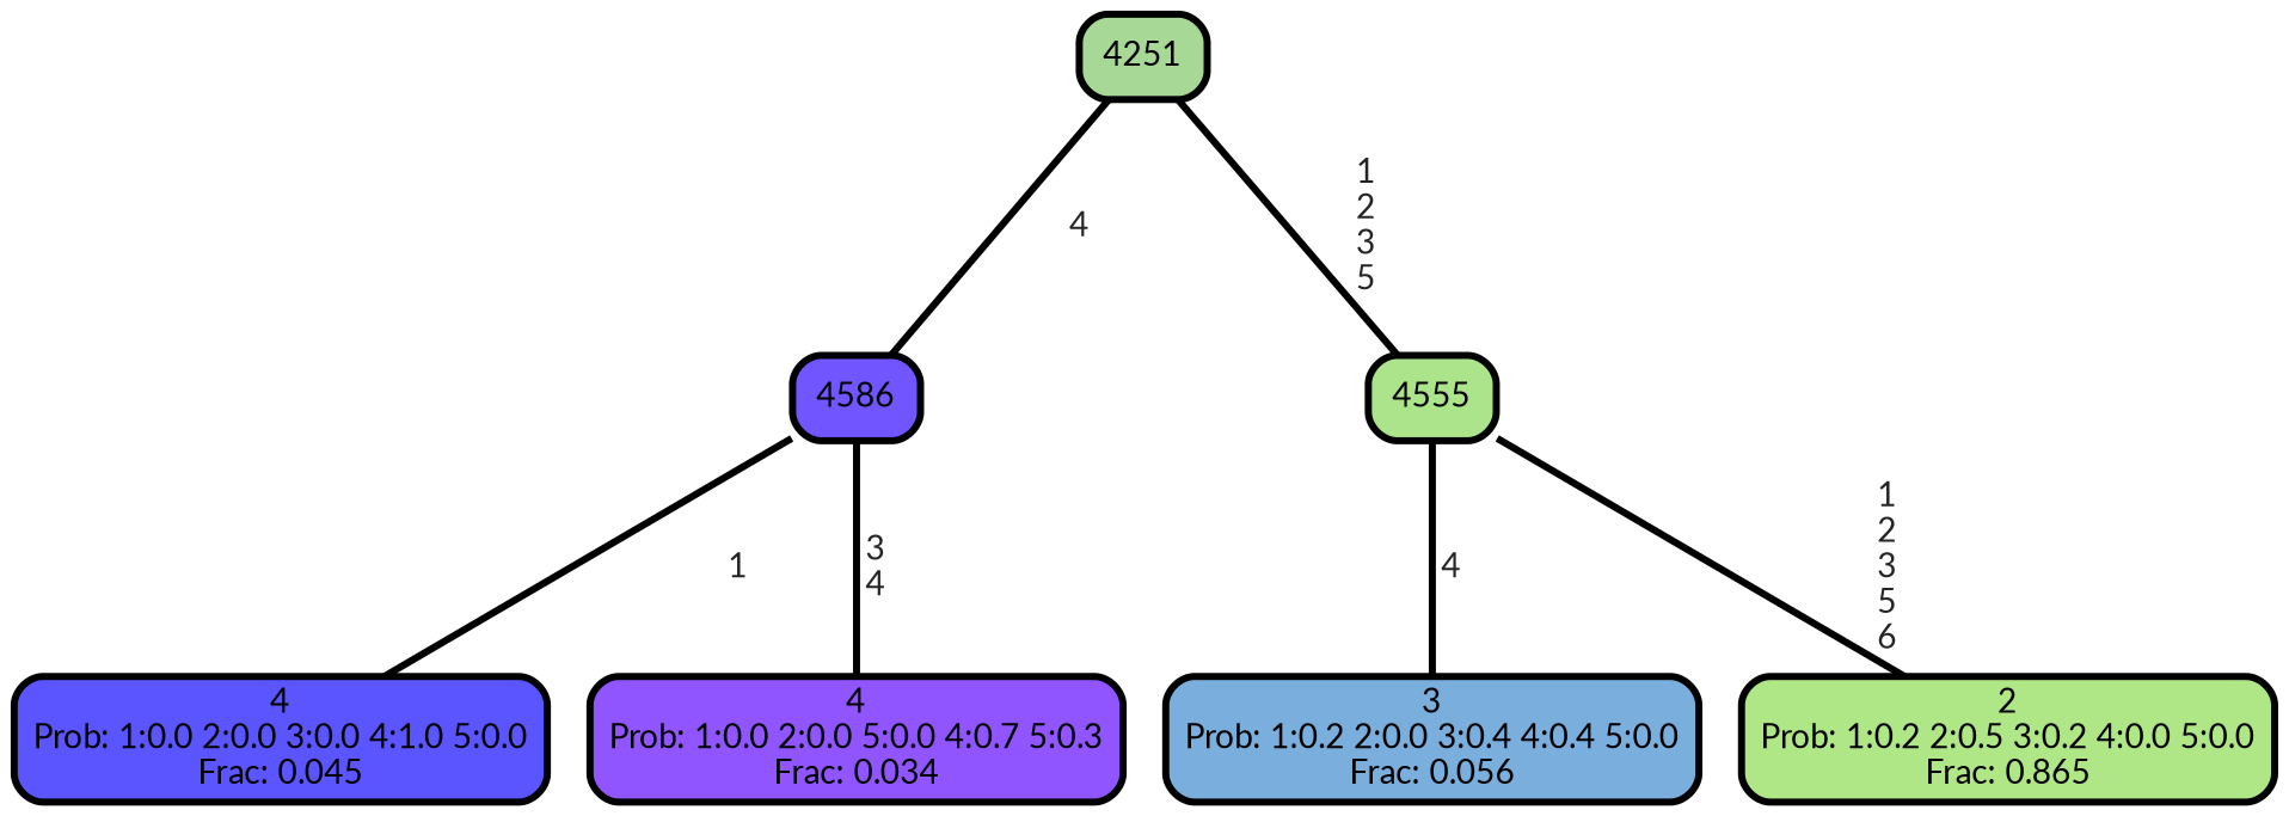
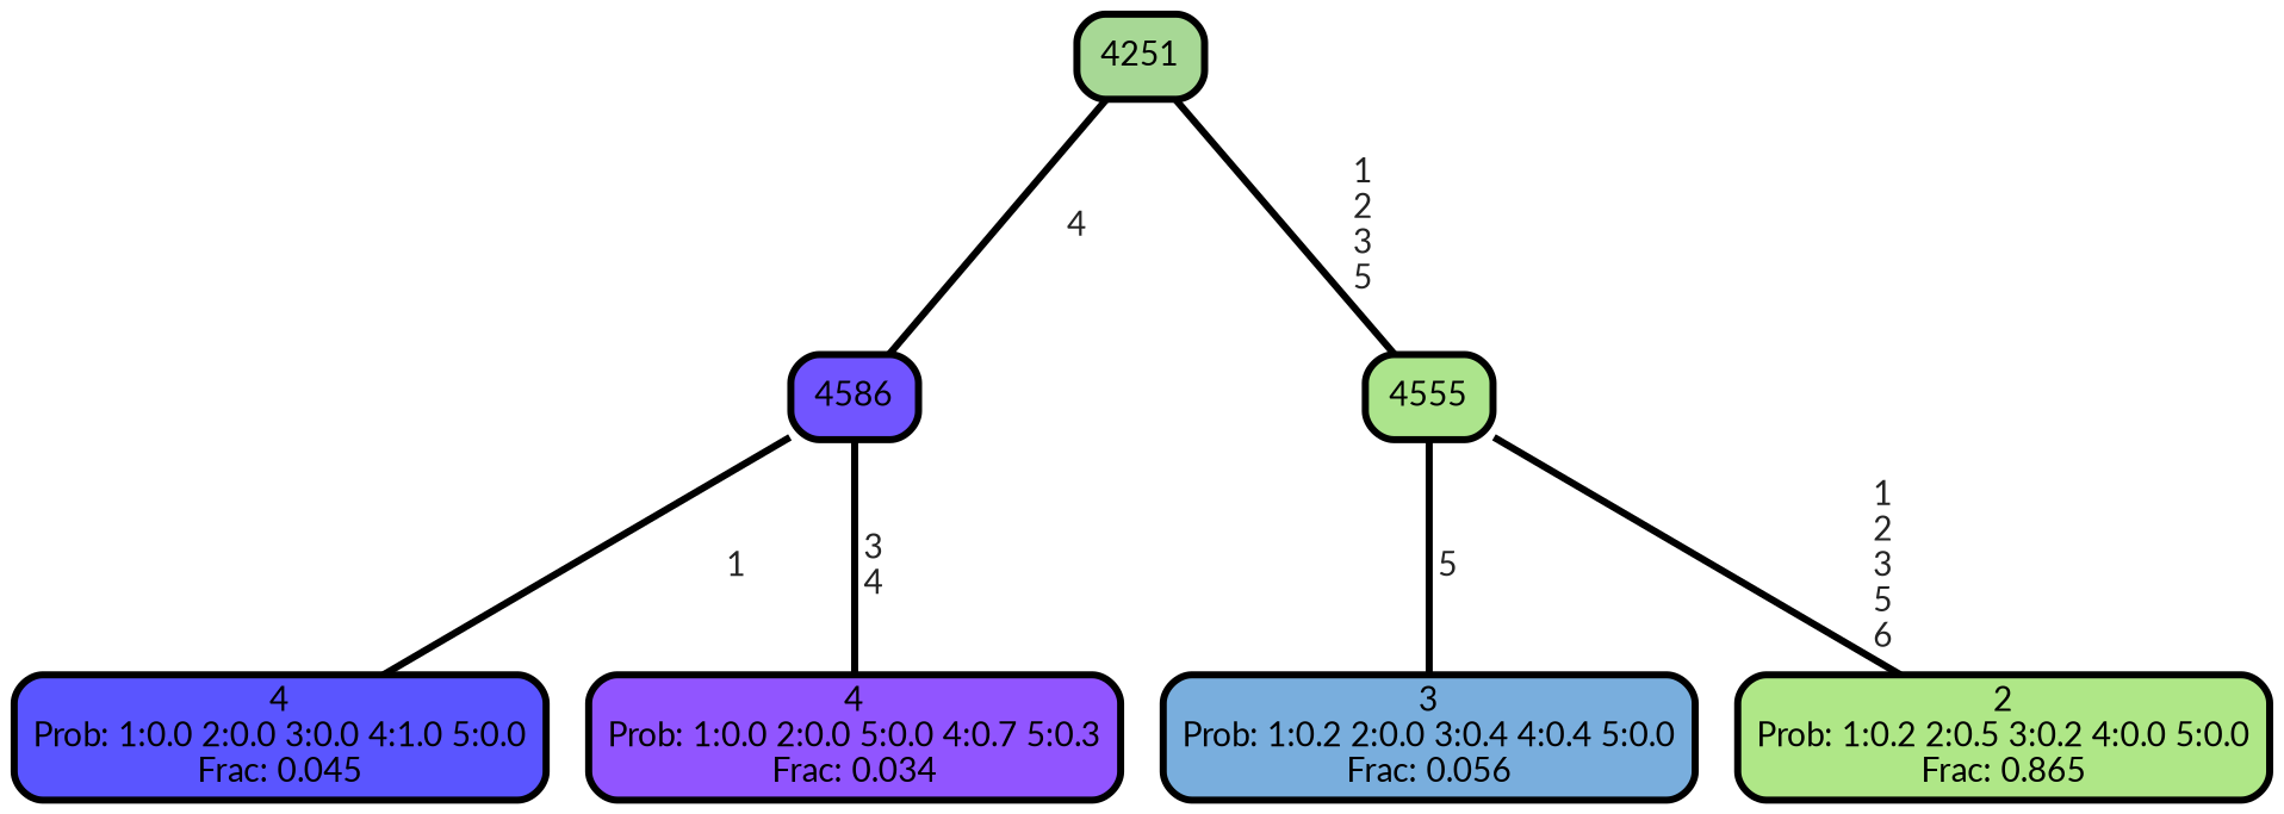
  graph {
    fontname=Lato
    ranksep="0 equally"
    splines=straight
    node [color=black fontcolor=black fontname=Lato penwidth=3 shape=box style="filled, rounded"]
    edge [color=black fontcolor=grey14 fontname=Lato fontweight=bold penwidth=3]
    n1 [fillcolor="#5a55ff" label="4\nProb: 1:0.0 2:0.0 3:0.0 4:1.0 5:0.0\nFrac: 0.045"]
    n2 [fillcolor="#7155ff" label=4586]
    n3 [fillcolor="#9155ff" label="4\nProb: 1:0.0 2:0.0 5:0.0 4:0.7 5:0.3\nFrac: 0.034"]
    n4 [fillcolor="#a7d895" label=4251]
    n5 [fillcolor="#ace48c" label=4555]
    n6 [fillcolor="#79aedd" label="3\nProb: 1:0.2 2:0.0 3:0.4 4:0.4 5:0.0\nFrac: 0.056"]
    n7 [fillcolor="#afe787" label="2\nProb: 1:0.2 2:0.5 3:0.2 4:0.0 5:0.0\nFrac: 0.865"]
    subgraph sub_1 {
      rank=same
    }
    n2 -- n1 [label=" 1"]
    n2 -- n3 [label=" 3\n 4"]
    n4 -- n2 [label=" 4"]
    n4 -- n5 [label=" 1\n 2\n 3\n 5"]
-   n5 -- n6 [label=" 4"]
+   n5 -- n6 [label=" 5"]
    n5 -- n7 [label=" 1\n 2\n 3\n 5\n 6"]
  }
